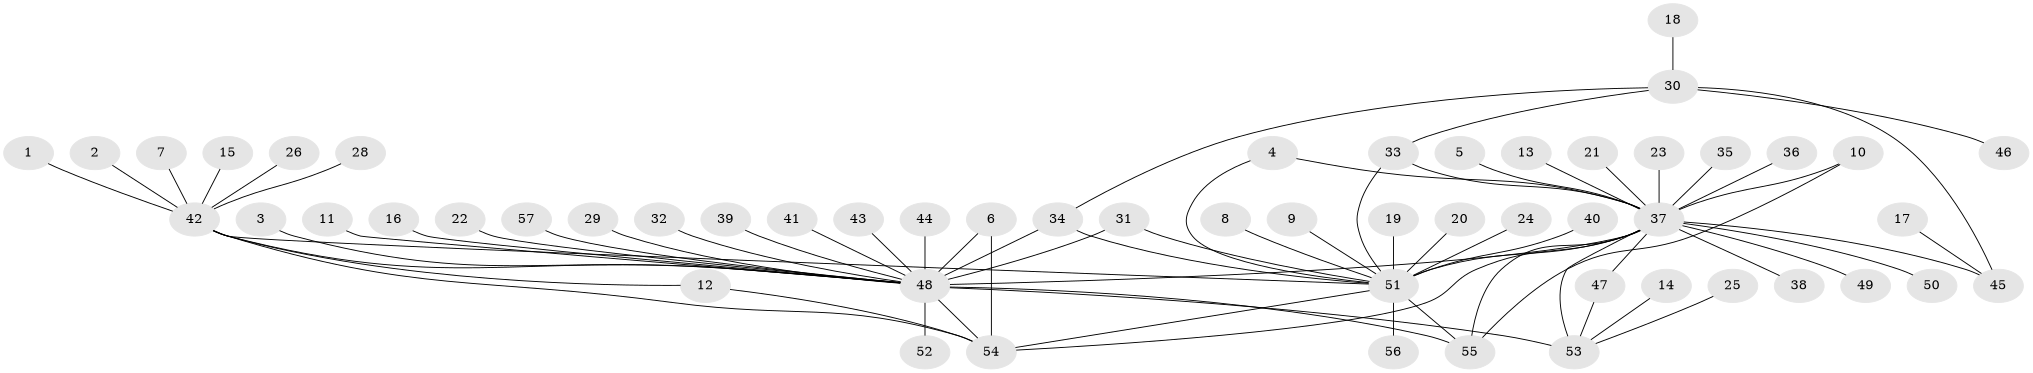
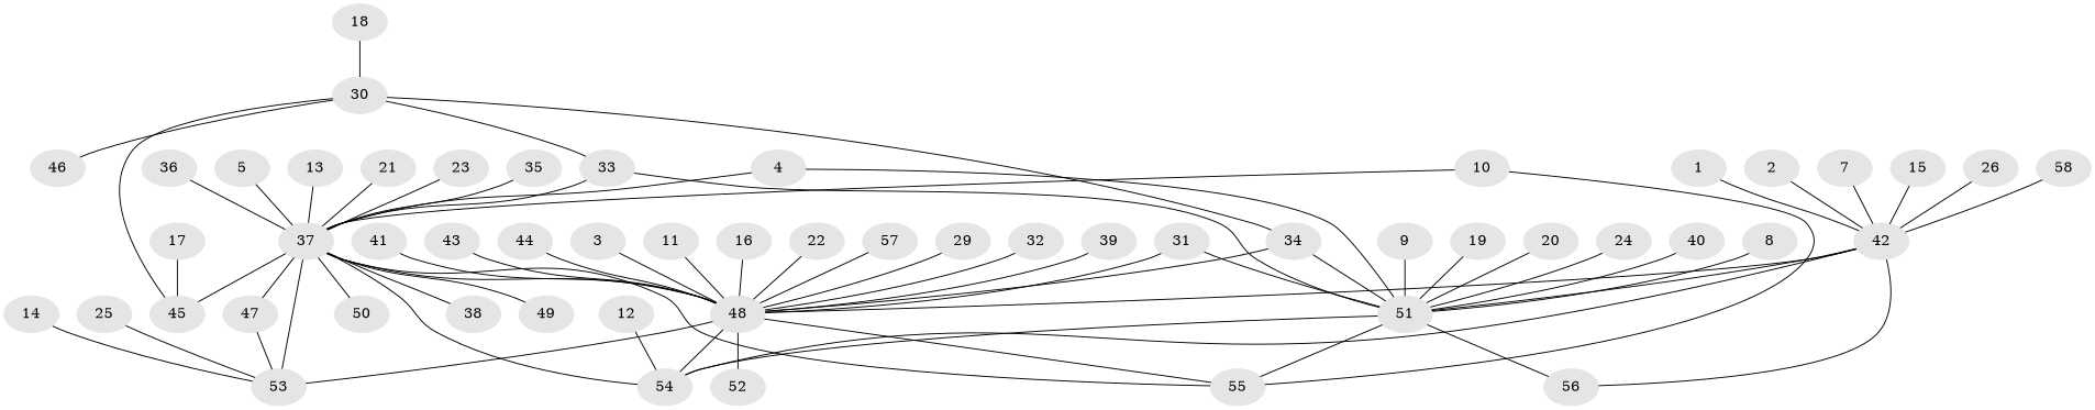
  graph {
    node [color=gray90 style=filled]
    edge [weight=1.0]
    1
    42
    48
    51
    54
    56
    2
    3
    55
    53
    52
    4
    37
    45
    38
    47
    49
    50
    5
-   6
    7
    8
    9
    10
    11
    12
    13
    14
    15
    16
    17
    18
    30
    33
    34
    46
    19
    20
    21
    22
    23
    24
    25
    26
    n45 [label=57]
-   28
+   28 [label=58]
    29
    31
    32
    35
    36
    39
    40
    41
    43
    44
    1 -- 42
    42 -- 48
    42 -- 51
    42 -- 54
-   42 -- 12
+   42 -- 56
    48 -- 54
    48 -- 55
    48 -- 53
    48 -- 52 [weight=2.0]
    51 -- 54
    51 -- 56
    51 -- 55 [weight=2.0]
    2 -- 42
    3 -- 48
    4 -- 51
    4 -- 37
    37 -- 48 [weight=5.0]
-   37 -- 51 [weight=4.0]
    37 -- 54
    37 -- 55 [weight=2.0]
    37 -- 53 [weight=2.0]
    37 -- 45
    37 -- 38
    37 -- 47
    37 -- 49
    37 -- 50
    47 -- 53
    5 -- 37
-   6 -- 48
-   6 -- 54
    7 -- 42
    8 -- 51
    9 -- 51
    10 -- 55
    10 -- 37
    11 -- 48
    12 -- 54
    13 -- 37
    14 -- 53
    15 -- 42
    16 -- 48
    17 -- 45
    18 -- 30
    30 -- 45
    30 -- 33
    30 -- 34
    30 -- 46
    33 -- 51
    33 -- 37
    34 -- 48
    34 -- 51
    19 -- 51
    20 -- 51
    21 -- 37
    22 -- 48
    23 -- 37
    24 -- 51
    25 -- 53
    26 -- 42
    n45 -- 48
    28 -- 42
    29 -- 48
    31 -- 48
    31 -- 51
    32 -- 48
    35 -- 37
    36 -- 37
    39 -- 48
    40 -- 51
    41 -- 48
    43 -- 48
    44 -- 48
  }
